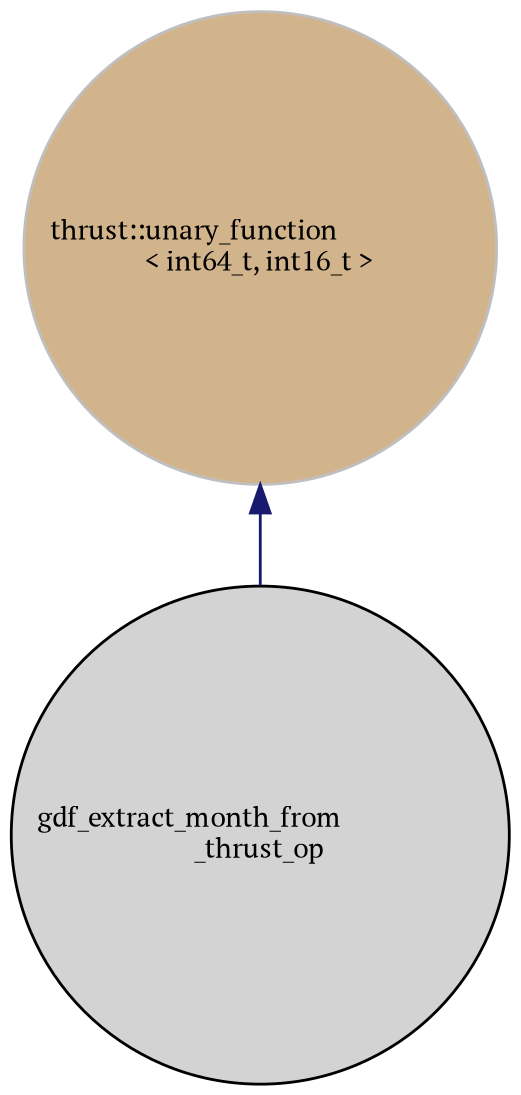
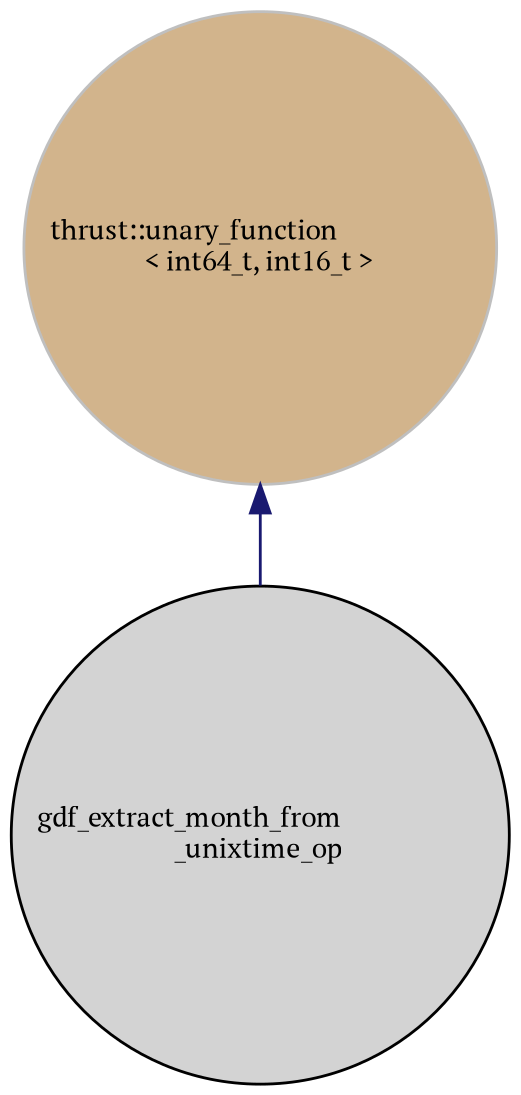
  digraph {
    fontname="PT Serif"
    node [fontname="PT Serif" fontsize=10 shape=circle style=filled]
-   n1 [color=black fillcolor=lightgrey fontcolor=black height=0.2 label="gdf_extract_month_from\l_thrust_op" width=0.4]
+   n1 [color=black fillcolor=lightgrey fontcolor=black height=0.2 label="gdf_extract_month_from\l_unixtime_op" width=0.4]
    n2 [color=grey75 fillcolor=tan height=0.2 label="thrust::unary_function\l\< int64_t, int16_t \>" width=0.4]
    n2 -> n1 [color=midnightblue dir=back fontname="PT Serif" fontsize=10 labelfontname=Helvetica labelfontsize=10 style=solid]
  }
